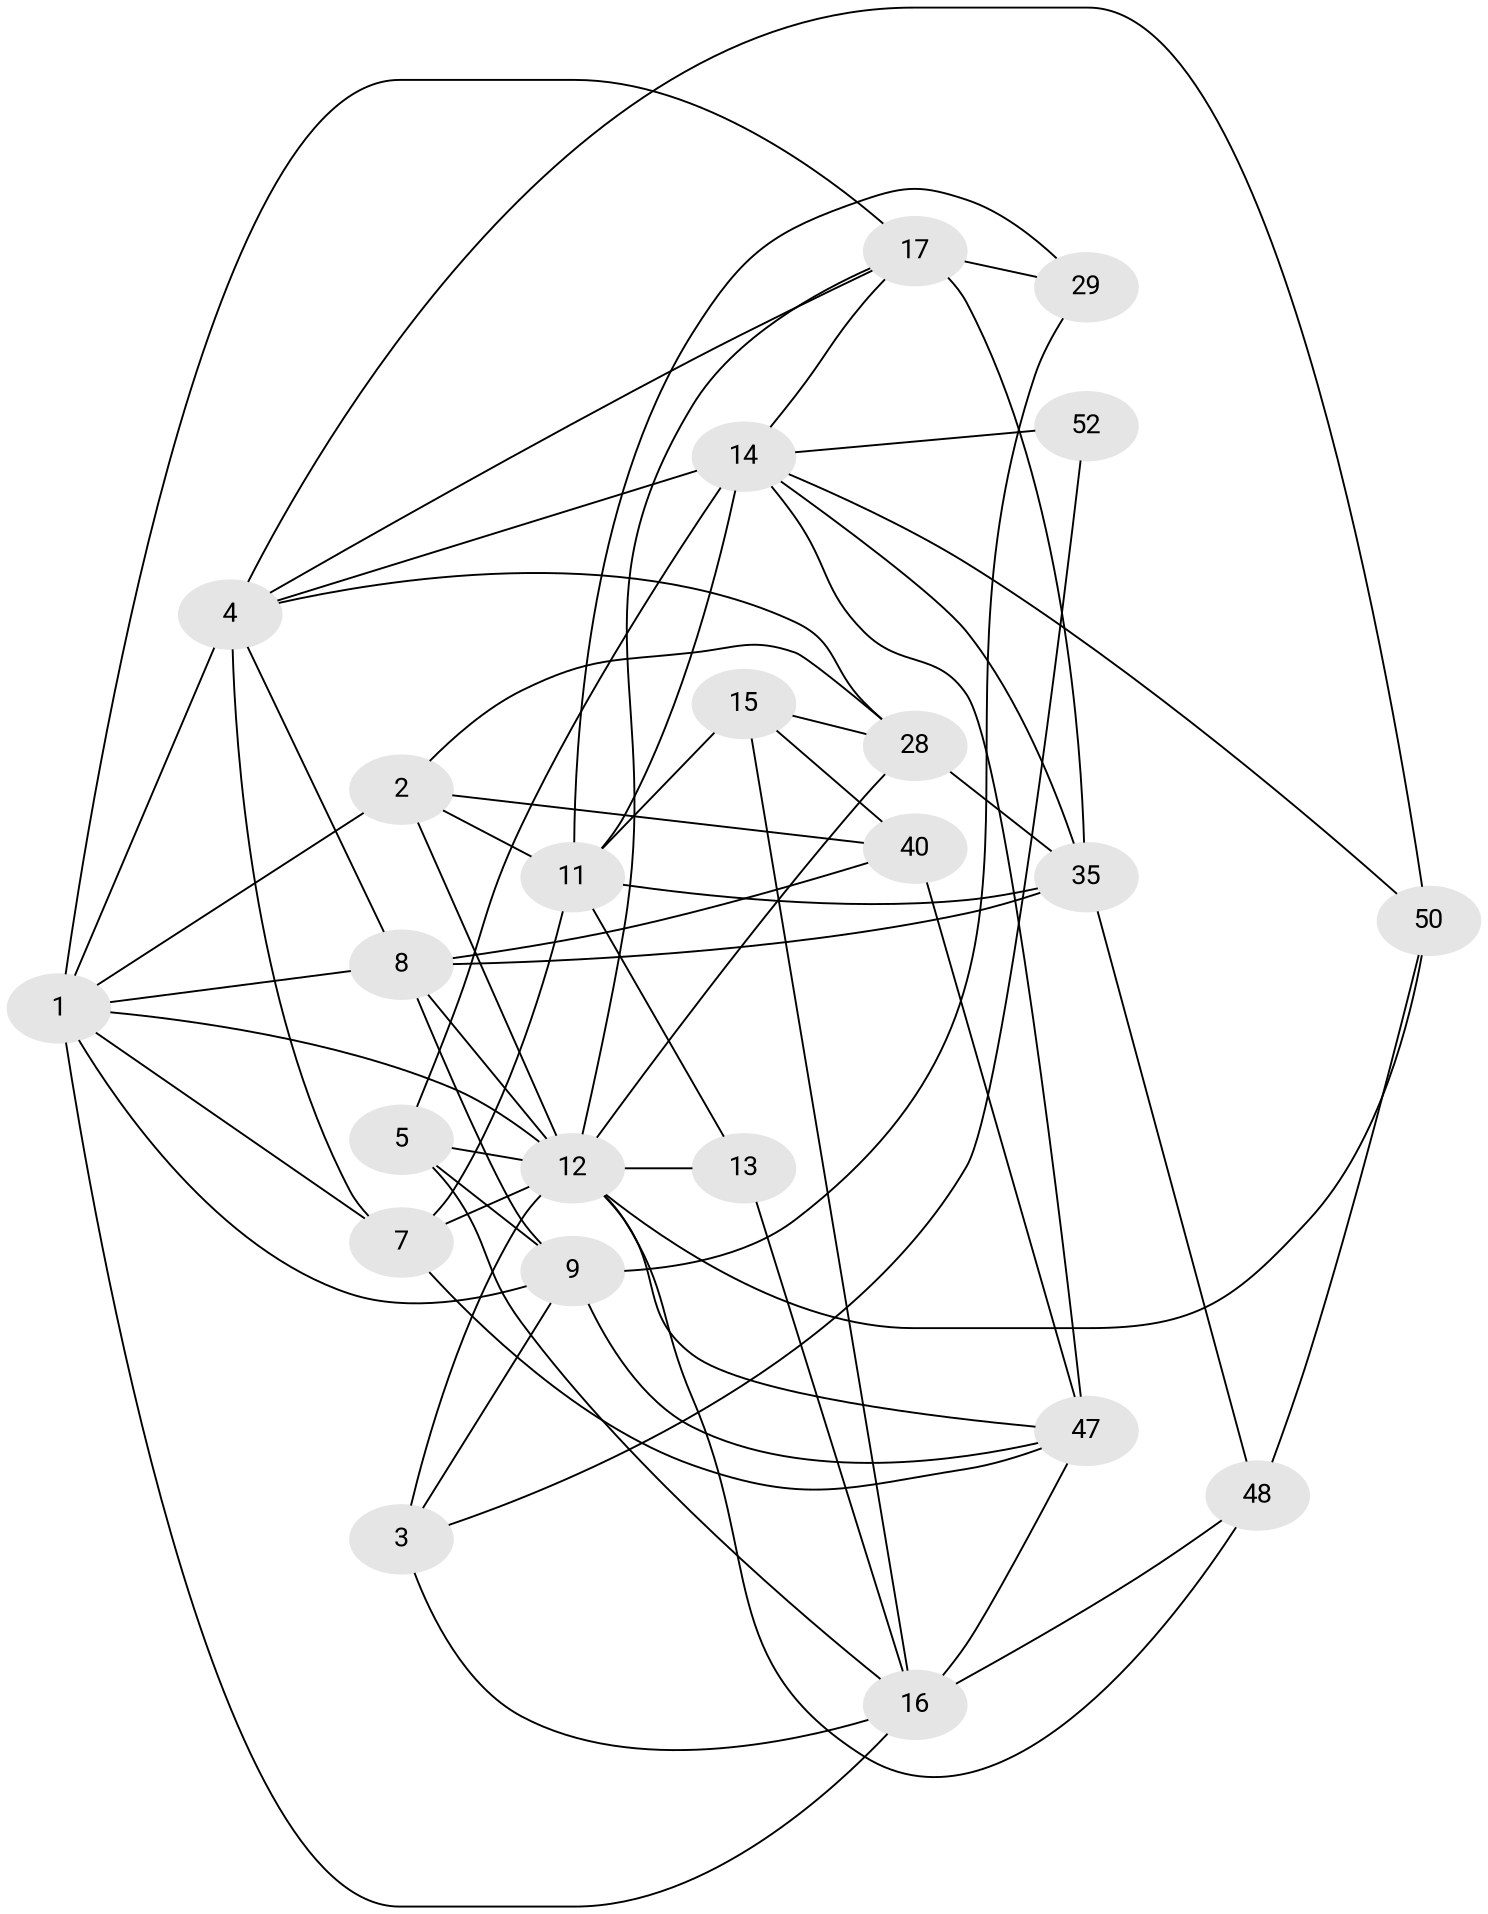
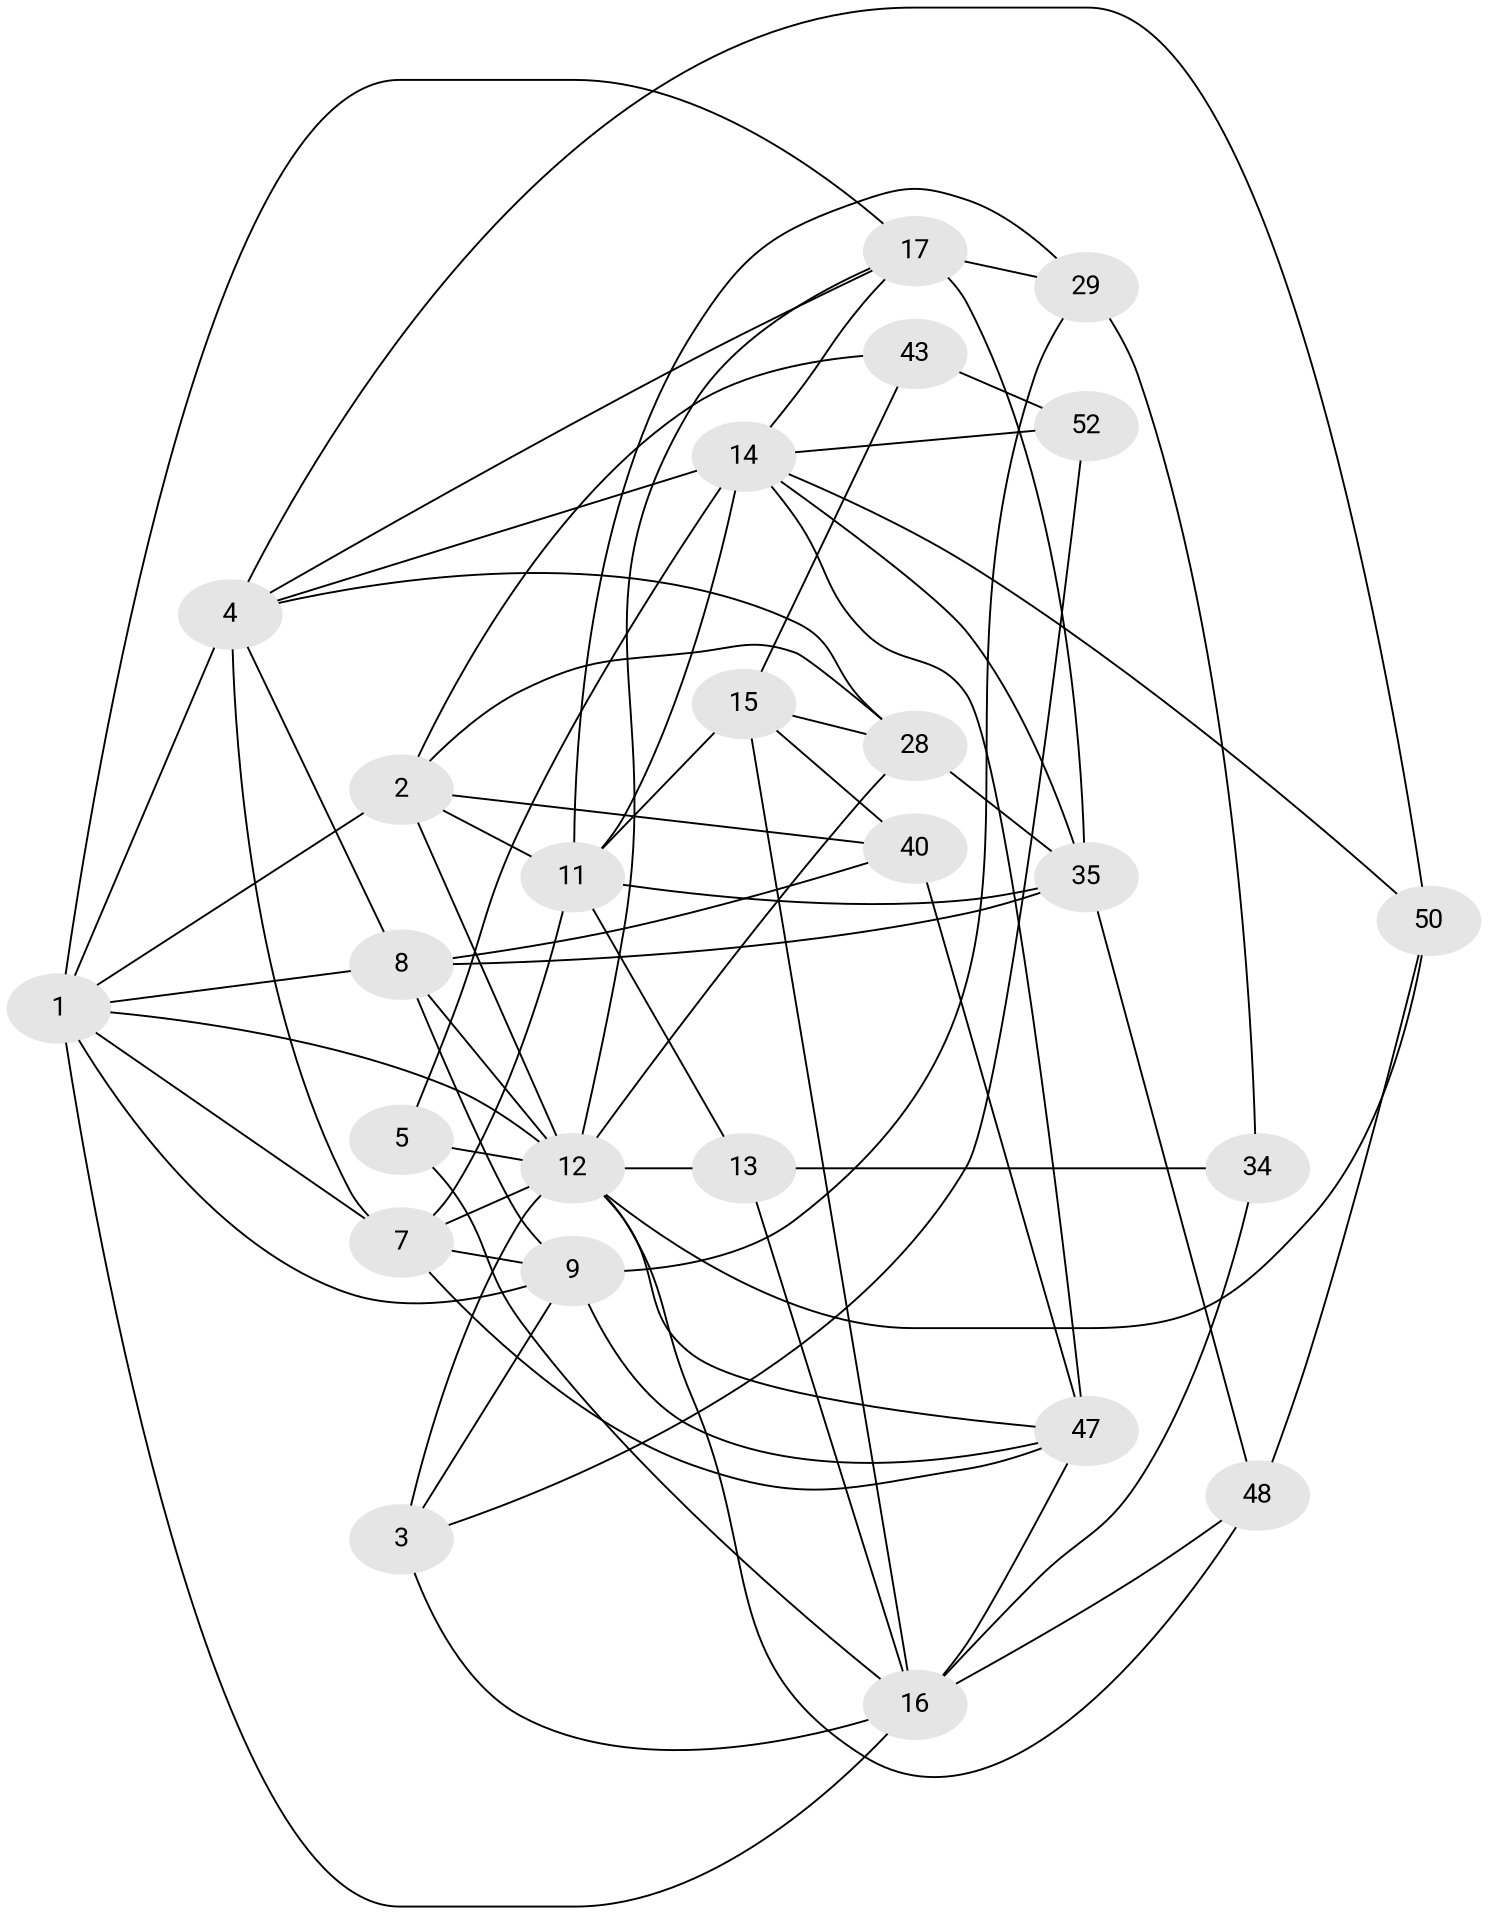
  graph {
    fontname=Roboto
    rankdir=LR
    node [color=gray90 fontname=Roboto style=filled]
    edge [fontname=Roboto]
    1 [super="+10+53"]
    2 [super="+24"]
    4 [super="+6+46"]
    7 [super="+18"]
    8 [super="+31"]
    9 [super="+23"]
    12 [super="+41+27+21+30"]
    16 [super="+32"]
    17 [super="+20"]
    11 [super="+25"]
    28 [super="+44"]
    40
+   43
    14 [super="+22+26"]
    50
    47 [super="+49"]
    35 [super="+38"]
    29
    13
    48
+   34
    15 [super="+33"]
    52
    3
    5
    1 -- 2
    1 -- 4
    1 -- 7
    1 -- 8
    1 -- 9
    1 -- 12
    1 -- 16
    1 -- 17
    2 -- 12
    2 -- 11
    2 -- 28
    2 -- 40
+   2 -- 43
    4 -- 7 [weight=2]
    4 -- 8
    4 -- 17
    4 -- 28
    4 -- 14
    4 -- 50
    7 -- 12
    7 -- 11
    7 -- 47
    8 -- 9
    8 -- 12
    8 -- 40
    8 -- 35
    9 -- 47
    9 -- 29
    12 -- 17
    12 -- 28
    12 -- 50
    12 -- 47
    12 -- 13
    12 -- 48
    16 -- 47
    16 -- 48
+   16 -- 34
    17 -- 35
    17 -- 29
    11 -- 14
    11 -- 35
    11 -- 29
    11 -- 13
    11 -- 15
    28 -- 35
    40 -- 47
+   43 -- 52
    14 -- 17
    14 -- 50
    14 -- 47
    14 -- 35
    14 -- 52
    35 -- 48
+   29 -- 34
    13 -- 16
+   13 -- 34
    48 -- 50
    15 -- 16
    15 -- 28
    15 -- 40
+   15 -- 43 [weight=2]
    3 -- 9
    3 -- 12
    3 -- 16
    3 -- 52
-   5 -- 9
+   7 -- 9
    5 -- 12
    5 -- 16
    5 -- 14
  }
